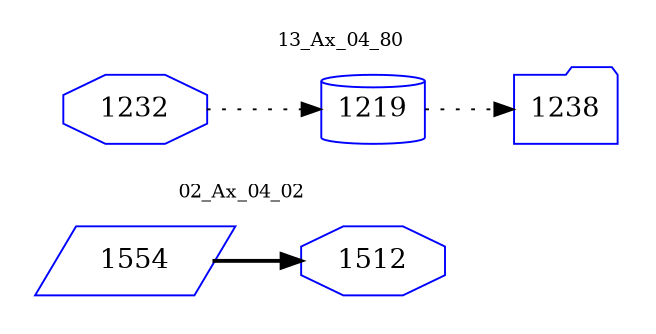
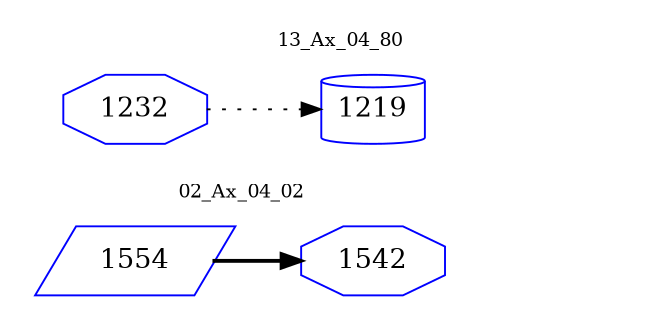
  digraph {
    rankdir=LR
    node [color=blue shape=octagon]
    edge [color=black style=dotted]
    n1 [label=1554 shape=parallelogram]
-   n2 [label=1512]
+   n2 [label=1542]
    n3 [label=1232]
    n4 [label=1219 shape=cylinder]
-   n5 [label=1238 shape=folder]
    subgraph cluster_1 {
      color=white
      fontsize=10
      label="02_Ax_04_02"
      n1
      n2
    }
    subgraph cluster_2 {
      color=white
      fontsize=10
      label="13_Ax_04_80"
      n3
      n4
-     n5
    }
    n1 -> n2 [style=bold]
    n3 -> n4
-   n4 -> n5
  }
